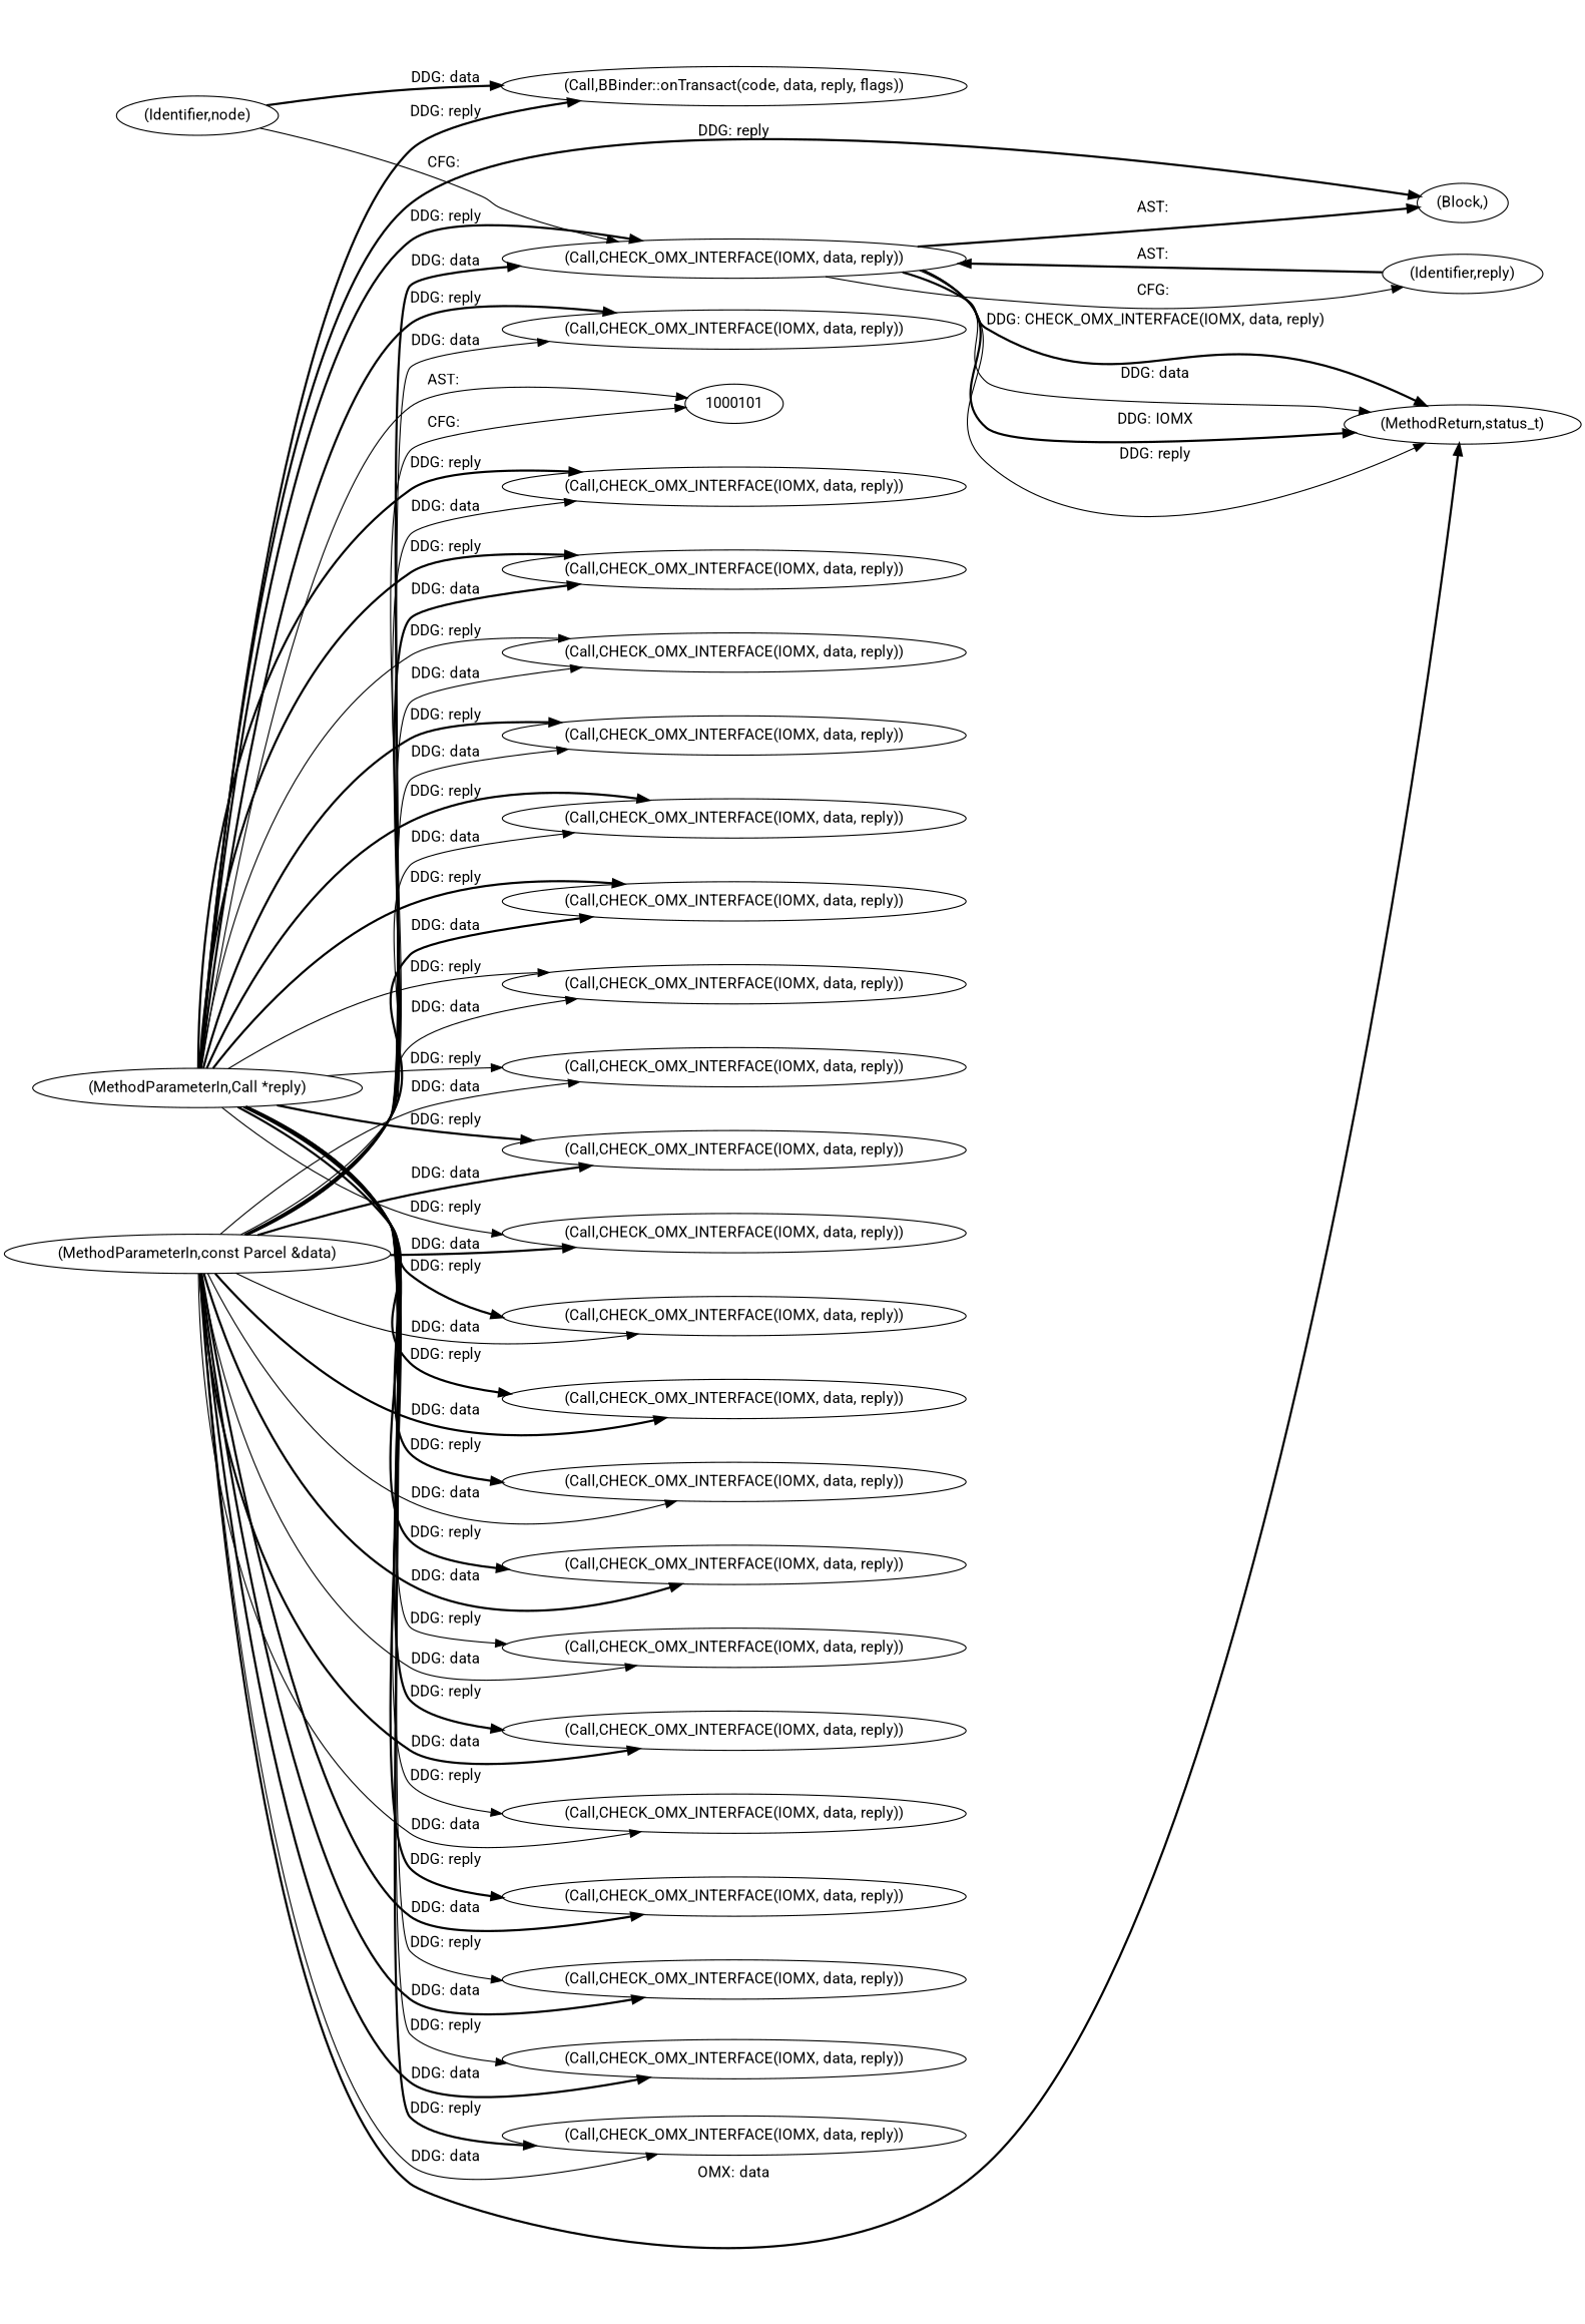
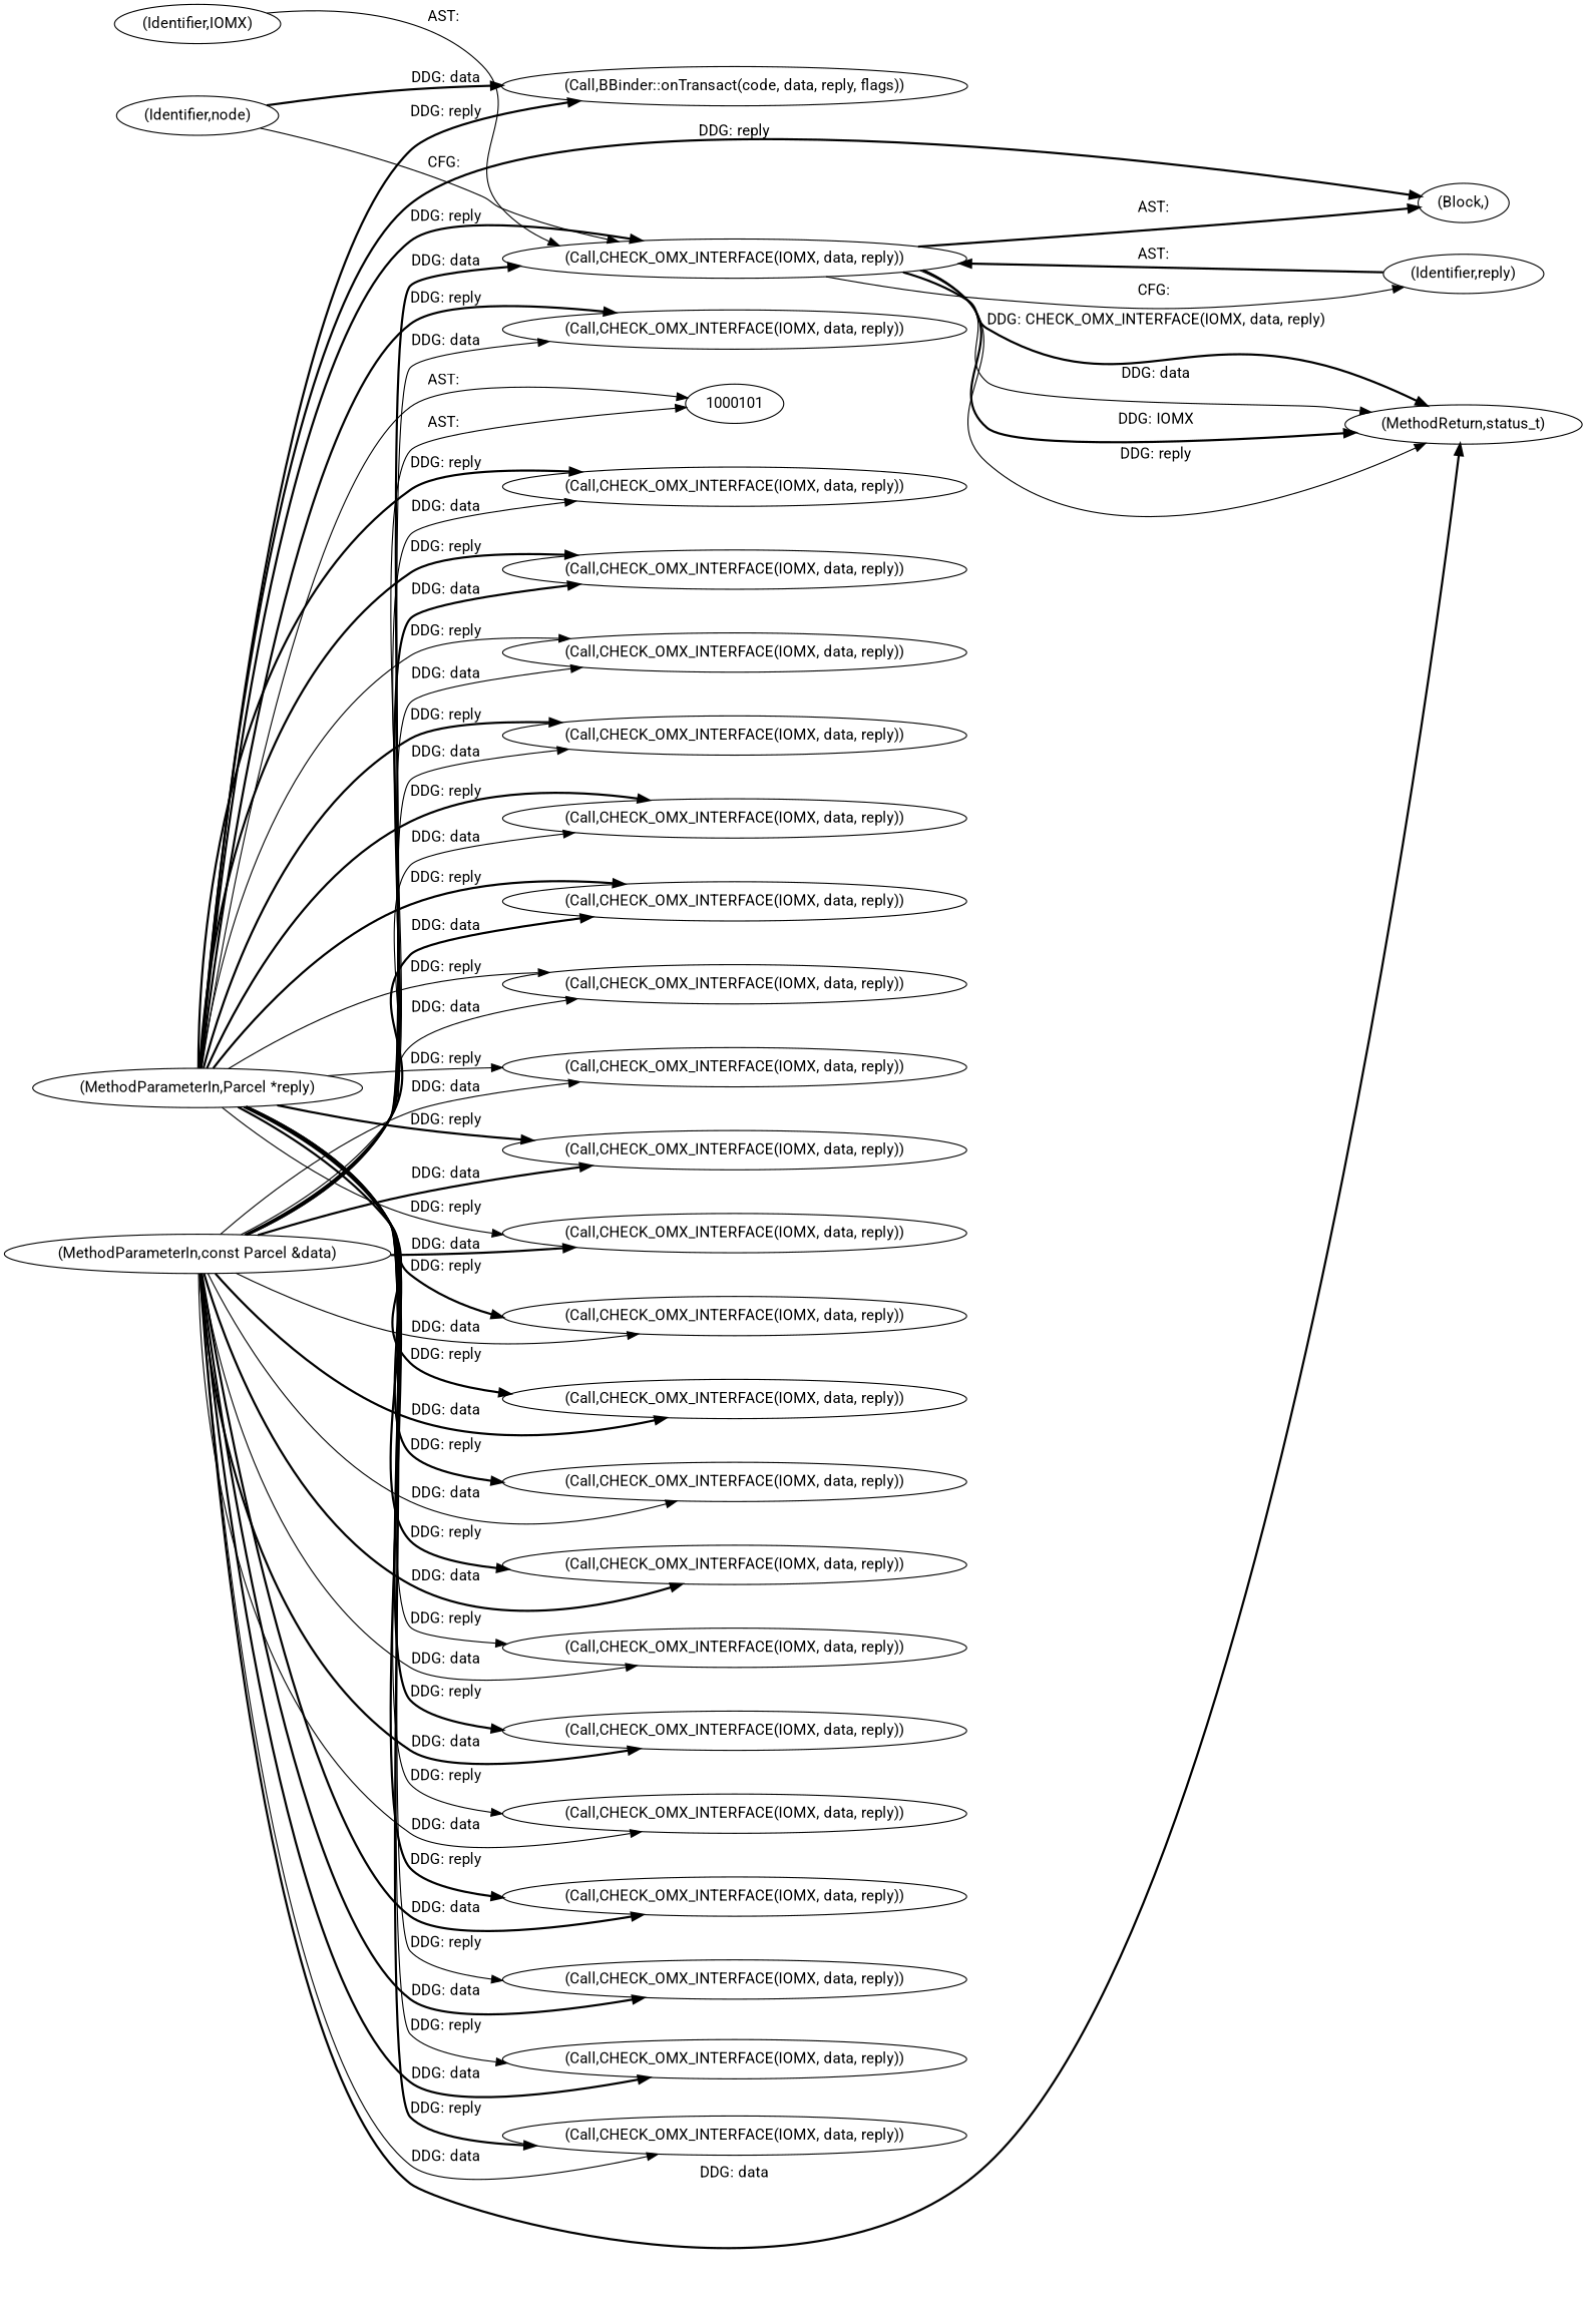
  digraph {
    fontname=Roboto
    rankdir=LR
    node [fontname=Roboto]
    edge [fontname=Roboto style=bold]
    n1 [label="(Call,CHECK_OMX_INTERFACE(IOMX, data, reply))"]
    n2 [label="(Block,)"]
    n3 [label="(MethodReturn,status_t)"]
    n4 [label="(Identifier,reply)"]
    n5 [label="(MethodParameterIn,const Parcel &data)"]
    n6 [label="(Call,CHECK_OMX_INTERFACE(IOMX, data, reply))"]
    n7 [label="(Call,CHECK_OMX_INTERFACE(IOMX, data, reply))"]
    n8 [label="(Call,CHECK_OMX_INTERFACE(IOMX, data, reply))"]
    n9 [label="(Call,CHECK_OMX_INTERFACE(IOMX, data, reply))"]
    n10 [label="(Call,CHECK_OMX_INTERFACE(IOMX, data, reply))"]
    n11 [label="(Call,CHECK_OMX_INTERFACE(IOMX, data, reply))"]
    n12 [label="(Call,CHECK_OMX_INTERFACE(IOMX, data, reply))"]
    n13 [label="(Call,CHECK_OMX_INTERFACE(IOMX, data, reply))"]
    n14 [label="(Call,CHECK_OMX_INTERFACE(IOMX, data, reply))"]
    n15 [label="(Call,CHECK_OMX_INTERFACE(IOMX, data, reply))"]
    n16 [label="(Call,CHECK_OMX_INTERFACE(IOMX, data, reply))"]
    n17 [label="(Call,CHECK_OMX_INTERFACE(IOMX, data, reply))"]
    n18 [label="(Call,CHECK_OMX_INTERFACE(IOMX, data, reply))"]
    n19 [label="(Call,CHECK_OMX_INTERFACE(IOMX, data, reply))"]
    n20 [label="(Call,CHECK_OMX_INTERFACE(IOMX, data, reply))"]
    n21 [label="(Call,CHECK_OMX_INTERFACE(IOMX, data, reply))"]
    n22 [label="(Call,CHECK_OMX_INTERFACE(IOMX, data, reply))"]
    n23 [label="(Call,CHECK_OMX_INTERFACE(IOMX, data, reply))"]
    n24 [label="(Call,CHECK_OMX_INTERFACE(IOMX, data, reply))"]
    n25 [label="(Call,CHECK_OMX_INTERFACE(IOMX, data, reply))"]
    n26 [label="(Call,CHECK_OMX_INTERFACE(IOMX, data, reply))"]
    n27 [label="(Call,CHECK_OMX_INTERFACE(IOMX, data, reply))"]
    1000101
    n29 [label="(Call,BBinder::onTransact(code, data, reply, flags))"]
-   n30 [label="(MethodParameterIn,Call *reply)"]
+   n30 [label="(MethodParameterIn,Parcel *reply)"]
+   n31 [label="(Identifier,IOMX)"]
    n32 [label="(Identifier,node)"]
    n1 -> n2 [label="AST: "]
    n1 -> n3 [label="DDG: data" style=solid]
    n1 -> n3 [label="DDG: IOMX"]
    n1 -> n3 [label="DDG: reply" style=solid]
    n1 -> n3 [label="DDG: CHECK_OMX_INTERFACE(IOMX, data, reply)"]
    n1 -> n4 [label="CFG: " style=solid]
    n4 -> n1 [label="AST: "]
    n5 -> n1 [label="DDG: data"]
-   n5 -> n3 [label="OMX: data"]
+   n5 -> n3 [label="DDG: data"]
    n5 -> n6 [label="DDG: data" style=solid]
    n5 -> n7 [label="DDG: data" style=solid]
    n5 -> n8 [label="DDG: data"]
    n5 -> n9 [label="DDG: data" style=solid]
    n5 -> n10 [label="DDG: data"]
    n5 -> n11 [label="DDG: data"]
    n5 -> n12 [label="DDG: data"]
    n5 -> n13 [label="DDG: data" style=solid]
    n5 -> n14 [label="DDG: data" style=solid]
    n5 -> n15 [label="DDG: data" style=solid]
    n5 -> n16 [label="DDG: data" style=solid]
    n5 -> n17 [label="DDG: data"]
    n5 -> n18 [label="DDG: data"]
    n5 -> n19 [label="DDG: data"]
    n5 -> n20 [label="DDG: data" style=solid]
    n5 -> n21 [label="DDG: data"]
    n5 -> n22 [label="DDG: data"]
    n5 -> n23 [label="DDG: data" style=solid]
    n5 -> n24 [label="DDG: data"]
    n5 -> n25 [label="DDG: data" style=solid]
    n5 -> n26 [label="DDG: data" style=solid]
    n5 -> n27 [label="DDG: data" style=solid]
-   n5 -> 1000101 [label="CFG: " style=solid]
+   n5 -> 1000101 [label="AST: " style=solid]
    n30 -> n1 [label="DDG: reply"]
    n30 -> n2 [label="DDG: reply"]
    n30 -> n6 [label="DDG: reply"]
    n30 -> n7 [label="DDG: reply"]
    n30 -> n8 [label="DDG: reply" style=solid]
    n30 -> n9 [label="DDG: reply" style=solid]
    n30 -> n10 [label="DDG: reply"]
    n30 -> n11 [label="DDG: reply"]
    n30 -> n12 [label="DDG: reply" style=solid]
    n30 -> n13 [label="DDG: reply" style=solid]
    n30 -> n14 [label="DDG: reply" style=solid]
    n30 -> n15 [label="DDG: reply"]
    n30 -> n16 [label="DDG: reply"]
    n30 -> n17 [label="DDG: reply"]
    n30 -> n18 [label="DDG: reply"]
    n30 -> n19 [label="DDG: reply" style=solid]
    n30 -> n20 [label="DDG: reply" style=solid]
    n30 -> n21 [label="DDG: reply"]
    n30 -> n22 [label="DDG: reply"]
    n30 -> n23 [label="DDG: reply"]
    n30 -> n24 [label="DDG: reply"]
    n30 -> n25 [label="DDG: reply"]
    n30 -> n26 [label="DDG: reply"]
    n30 -> n27 [label="DDG: reply" style=solid]
    n30 -> 1000101 [label="AST: " style=solid]
    n30 -> n29 [label="DDG: reply"]
+   n31 -> n1 [label="AST: " style=solid]
    n32 -> n1 [label="CFG: " style=solid]
    n32 -> n29 [label="DDG: data"]
  }
